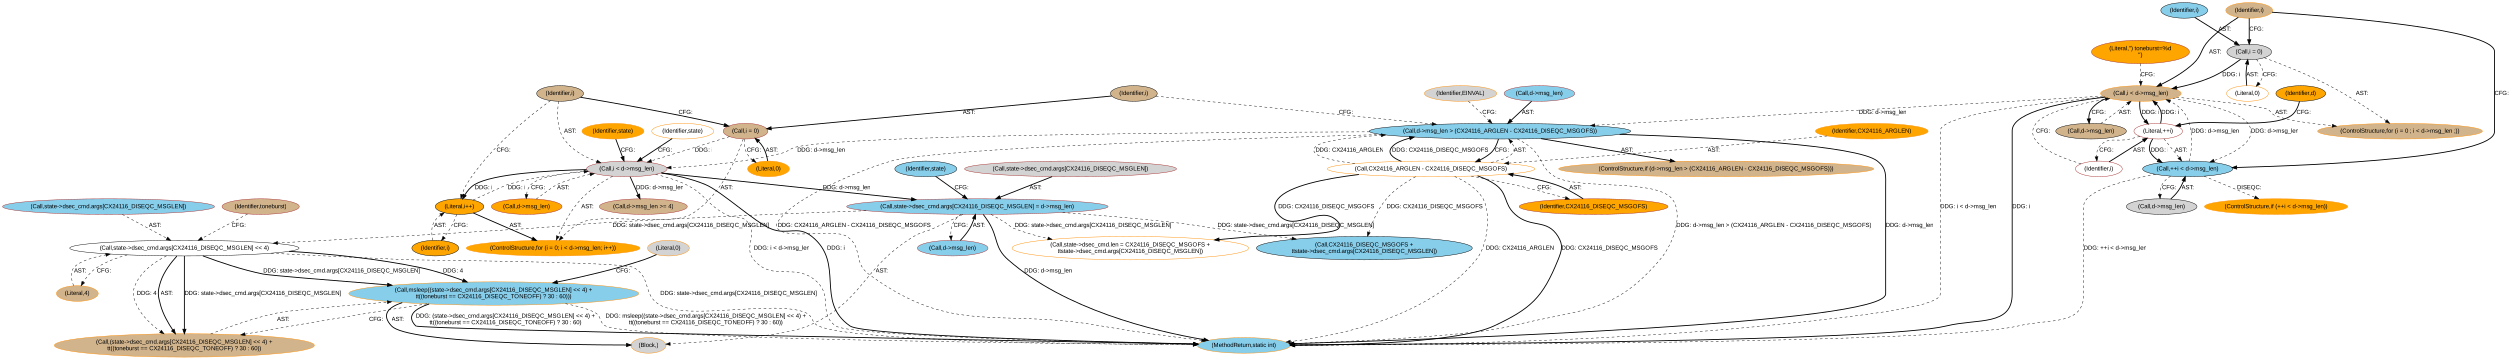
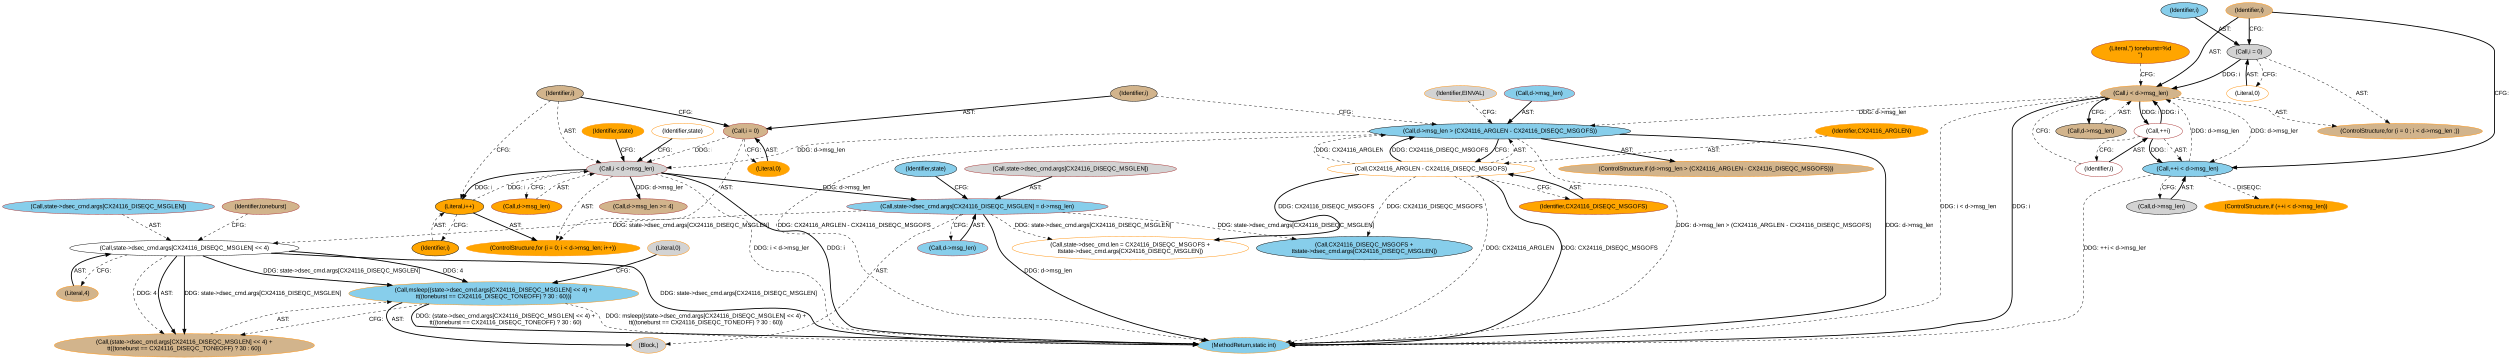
  digraph {
    fontname="Liberation Sans"
    node [color=darkorange fillcolor=tan fontname="Liberation Sans" style=filled]
    edge [fontname="Liberation Sans" style=dashed]
    n1 [fillcolor=skyblue label="(Call,msleep((state->dsec_cmd.args[CX24116_DISEQC_MSGLEN] << 4) +\n\t\t((toneburst == CX24116_DISEQC_TONEOFF) ? 30 : 60)))"]
    n2 [fillcolor=lightgrey label="(Block,)"]
    n3 [label="(Call,(state->dsec_cmd.args[CX24116_DISEQC_MSGLEN] << 4) +\n\t\t((toneburst == CX24116_DISEQC_TONEOFF) ? 30 : 60))"]
    n4 [fillcolor=skyblue label="(MethodReturn,static int)"]
    n5 [color=black fillcolor=white label="(Call,state->dsec_cmd.args[CX24116_DISEQC_MSGLEN] << 4)"]
    n6 [label="(Literal,4)"]
    n7 [color=brown fillcolor=skyblue label="(Call,state->dsec_cmd.args[CX24116_DISEQC_MSGLEN] = d->msg_len)"]
    n8 [fillcolor=white label="(Call,state->dsec_cmd.len = CX24116_DISEQC_MSGOFS +\n\t\tstate->dsec_cmd.args[CX24116_DISEQC_MSGLEN])"]
    n9 [color=brown fillcolor=skyblue label="(Call,d->msg_len)"]
    n10 [color=black fillcolor=skyblue label="(Call,CX24116_DISEQC_MSGOFS +\n\t\tstate->dsec_cmd.args[CX24116_DISEQC_MSGLEN])"]
    n11 [color=brown fillcolor=lightgrey label="(Call,i < d->msg_len)"]
    n12 [color=black fillcolor=orange label="(Literal,i++)"]
    n13 [color=brown fillcolor=orange label="(Call,d->msg_len)"]
    n14 [fillcolor=orange label="(ControlStructure,for (i = 0; i < d->msg_len; i++))"]
    n15 [color=brown label="(Call,d->msg_len >= 4)"]
    n16 [color=black fillcolor=orange label="(Identifier,i)"]
    n17 [color=brown label="(Call,i = 0)"]
    n18 [fillcolor=orange label="(Literal,0)"]
    n19 [color=black fillcolor=skyblue label="(Call,d->msg_len > (CX24116_ARGLEN - CX24116_DISEQC_MSGOFS))"]
    n20 [fillcolor=white label="(Call,CX24116_ARGLEN - CX24116_DISEQC_MSGOFS)"]
    n21 [label="(ControlStructure,if (d->msg_len > (CX24116_ARGLEN - CX24116_DISEQC_MSGOFS)))"]
    n22 [color=brown fillcolor=orange label="(Identifier,CX24116_DISEQC_MSGOFS)"]
    n23 [label="(Call,i < d->msg_len)"]
-   n24 [color=brown fillcolor=white label="(Literal,++i)"]
+   n24 [color=brown fillcolor=white label="(Call,++i)"]
    n25 [color=black fillcolor=skyblue label="(Call,++i < d->msg_len)"]
    n26 [label="(ControlStructure,for (i = 0 ; i < d->msg_len ;))"]
    n27 [color=black label="(Call,d->msg_len)"]
    n28 [color=brown fillcolor=white label="(Identifier,i)"]
    n29 [fillcolor=orange label="(ControlStructure,if (++i < d->msg_len))"]
    n30 [color=black fillcolor=lightgrey label="(Call,d->msg_len)"]
    n31 [color=black fillcolor=lightgrey label="(Call,i = 0)"]
    n32 [fillcolor=white label="(Literal,0)"]
    n33 [fillcolor=lightgrey label="(Literal,0)"]
    n34 [color=brown fillcolor=skyblue label="(Call,d->msg_len)"]
    n35 [fillcolor=lightgrey label="(Identifier,EINVAL)"]
    n36 [color=brown fillcolor=orange label="(Literal,\") toneburst=%d\n\")"]
    n37 [color=black label="(Identifier,i)"]
    n38 [color=black fillcolor=skyblue label="(Identifier,state)"]
    n39 [color=black fillcolor=skyblue label="(Identifier,i)"]
    n40 [fillcolor=orange label="(Identifier,state)"]
-   n41 [color=black fillcolor=orange label="(Identifier,d)"]
    n42 [color=brown fillcolor=skyblue label="(Call,state->dsec_cmd.args[CX24116_DISEQC_MSGLEN])"]
    n43 [fillcolor=orange label="(Identifier,CX24116_ARGLEN)"]
    n44 [fillcolor=white label="(Identifier,state)"]
    n45 [label="(Identifier,i)"]
    n46 [color=black label="(Identifier,i)"]
    n47 [color=brown fillcolor=lightgrey label="(Call,state->dsec_cmd.args[CX24116_DISEQC_MSGLEN])"]
    n48 [color=brown label="(Identifier,toneburst)"]
    n1 -> n2 [label="AST: " style=bold]
    n1 -> n3 [label="CFG: "]
    n1 -> n4 [label="DDG: (state->dsec_cmd.args[CX24116_DISEQC_MSGLEN] << 4) +\n\t\t((toneburst == CX24116_DISEQC_TONEOFF) ? 30 : 60)" style=bold]
    n1 -> n4 [label="DDG: msleep((state->dsec_cmd.args[CX24116_DISEQC_MSGLEN] << 4) +\n\t\t((toneburst == CX24116_DISEQC_TONEOFF) ? 30 : 60))"]
    n3 -> n1 [label="AST: "]
    n5 -> n1 [label="DDG: state->dsec_cmd.args[CX24116_DISEQC_MSGLEN]" style=bold]
    n5 -> n1 [label="DDG: 4" style=bold]
    n5 -> n3 [label="AST: " style=bold]
    n5 -> n3 [label="DDG: state->dsec_cmd.args[CX24116_DISEQC_MSGLEN]" style=bold]
    n5 -> n3 [label="DDG: 4"]
-   n5 -> n4 [label="DDG: state->dsec_cmd.args[CX24116_DISEQC_MSGLEN]"]
+   n5 -> n4 [label="DDG: state->dsec_cmd.args[CX24116_DISEQC_MSGLEN]" style=bold]
    n5 -> n6 [label="CFG: "]
-   n6 -> n5 [label="AST: "]
+   n6 -> n5 [label="AST: " style=bold]
    n7 -> n2 [label="AST: "]
    n7 -> n4 [label="DDG: d->msg_len" style=bold]
    n7 -> n5 [label="DDG: state->dsec_cmd.args[CX24116_DISEQC_MSGLEN]"]
    n7 -> n8 [label="DDG: state->dsec_cmd.args[CX24116_DISEQC_MSGLEN]"]
    n7 -> n9 [label="CFG: "]
    n7 -> n10 [label="DDG: state->dsec_cmd.args[CX24116_DISEQC_MSGLEN]"]
    n9 -> n7 [label="AST: " style=bold]
    n11 -> n4 [label="DDG: i" style=bold]
    n11 -> n4 [label="DDG: i < d->msg_len"]
    n11 -> n7 [label="DDG: d->msg_len" style=bold]
    n11 -> n12 [label="DDG: i" style=bold]
    n11 -> n13 [label="CFG: "]
    n11 -> n14 [label="AST: "]
    n11 -> n15 [label="DDG: d->msg_len" style=bold]
    n12 -> n11 [label="DDG: i"]
    n12 -> n14 [label="AST: " style=bold]
    n12 -> n16 [label="CFG: "]
    n13 -> n11 [label="AST: "]
    n16 -> n12 [label="AST: "]
    n17 -> n11 [label="DDG: i"]
    n17 -> n14 [label="AST: "]
    n17 -> n18 [label="CFG: "]
    n18 -> n17 [label="AST: " style=bold]
    n19 -> n4 [label="DDG: CX24116_ARGLEN - CX24116_DISEQC_MSGOFS"]
    n19 -> n4 [label="DDG: d->msg_len > (CX24116_ARGLEN - CX24116_DISEQC_MSGOFS)"]
    n19 -> n4 [label="DDG: d->msg_len" style=bold]
    n19 -> n11 [label="DDG: d->msg_len"]
    n19 -> n20 [label="CFG: " style=bold]
    n19 -> n21 [label="AST: " style=bold]
    n20 -> n4 [label="DDG: CX24116_DISEQC_MSGOFS" style=bold]
    n20 -> n4 [label="DDG: CX24116_ARGLEN"]
    n20 -> n8 [label="DDG: CX24116_DISEQC_MSGOFS" style=bold]
    n20 -> n10 [label="DDG: CX24116_DISEQC_MSGOFS"]
    n20 -> n19 [label="AST: "]
    n20 -> n19 [label="DDG: CX24116_ARGLEN"]
    n20 -> n19 [label="DDG: CX24116_DISEQC_MSGOFS" style=bold]
    n20 -> n22 [label="CFG: "]
    n22 -> n20 [label="AST: " style=bold]
    n23 -> n4 [label="DDG: i" style=bold]
    n23 -> n4 [label="DDG: i < d->msg_len"]
    n23 -> n19 [label="DDG: d->msg_len"]
    n23 -> n24 [label="DDG: i" style=bold]
    n23 -> n25 [label="DDG: d->msg_len"]
    n23 -> n26 [label="AST: "]
    n23 -> n27 [label="CFG: " style=bold]
    n24 -> n23 [label="DDG: i" style=bold]
    n24 -> n25 [label="AST: "]
    n24 -> n25 [label="DDG: i" style=bold]
    n24 -> n28 [label="CFG: "]
    n25 -> n4 [label="DDG: ++i < d->msg_len"]
    n25 -> n23 [label="DDG: d->msg_len"]
    n25 -> n29 [label="DISEQC: "]
    n25 -> n30 [label="CFG: "]
    n27 -> n23 [label="AST: "]
    n28 -> n23 [label="CFG: "]
    n28 -> n24 [label="AST: " style=bold]
    n30 -> n25 [label="AST: " style=bold]
    n31 -> n23 [label="DDG: i" style=bold]
    n31 -> n26 [label="AST: "]
    n31 -> n32 [label="CFG: "]
    n32 -> n31 [label="AST: " style=bold]
    n33 -> n1 [label="CFG: " style=bold]
    n34 -> n19 [label="AST: " style=bold]
    n35 -> n19 [label="CFG: "]
    n36 -> n23 [label="CFG: "]
    n37 -> n17 [label="AST: " style=bold]
    n37 -> n19 [label="CFG: "]
    n38 -> n7 [label="CFG: " style=bold]
    n39 -> n31 [label="AST: " style=bold]
    n40 -> n11 [label="CFG: " style=bold]
-   n41 -> n24 [label="CFG: " style=bold]
    n42 -> n5 [label="AST: "]
    n43 -> n20 [label="AST: "]
    n44 -> n11 [label="CFG: " style=bold]
    n45 -> n23 [label="AST: " style=bold]
    n45 -> n25 [label="CFG: " style=bold]
    n45 -> n31 [label="CFG: " style=bold]
    n46 -> n11 [label="AST: "]
    n46 -> n12 [label="CFG: "]
    n46 -> n17 [label="CFG: " style=bold]
    n47 -> n7 [label="AST: " style=bold]
    n48 -> n5 [label="CFG: "]
  }
